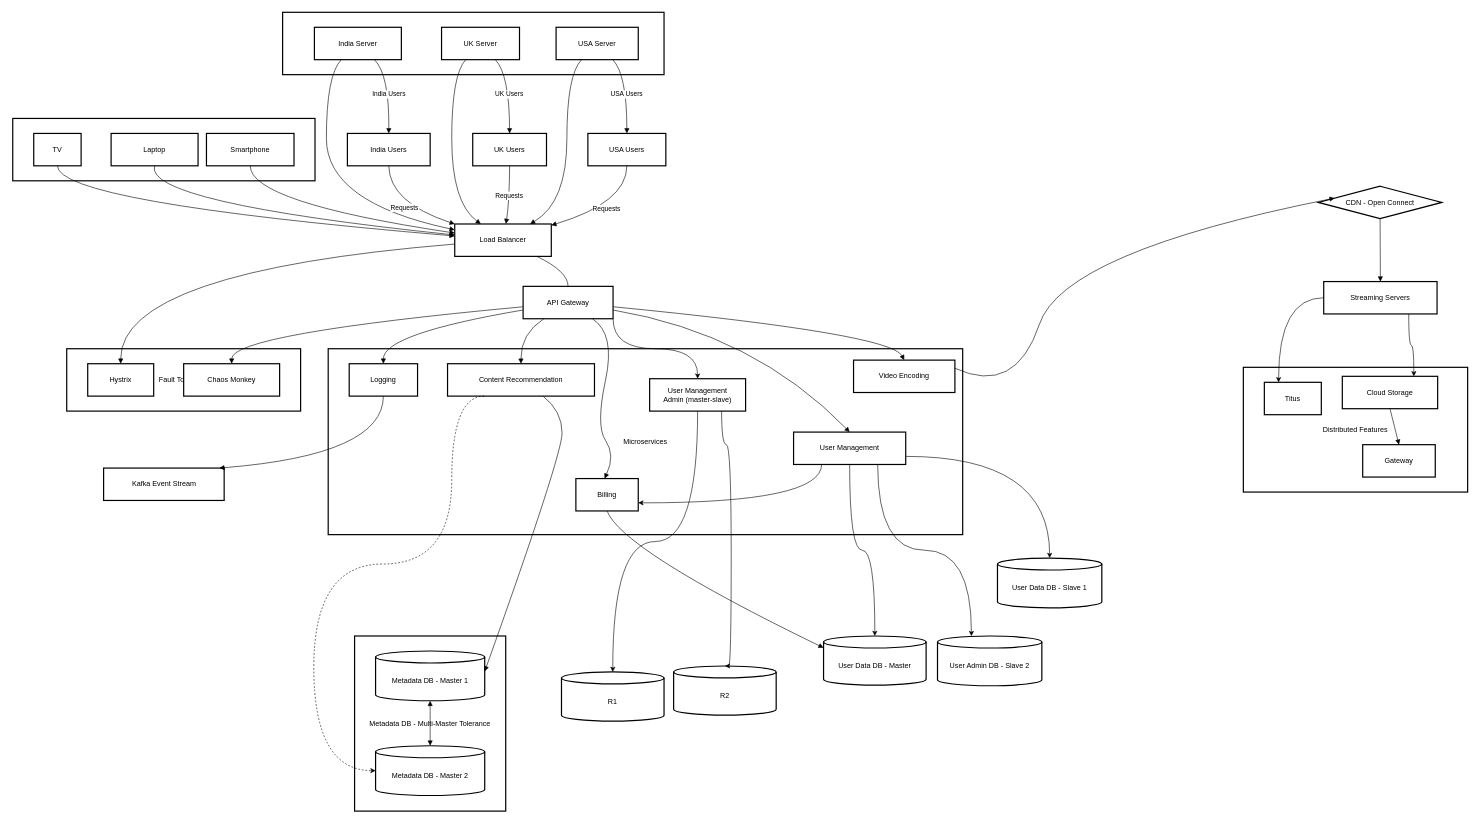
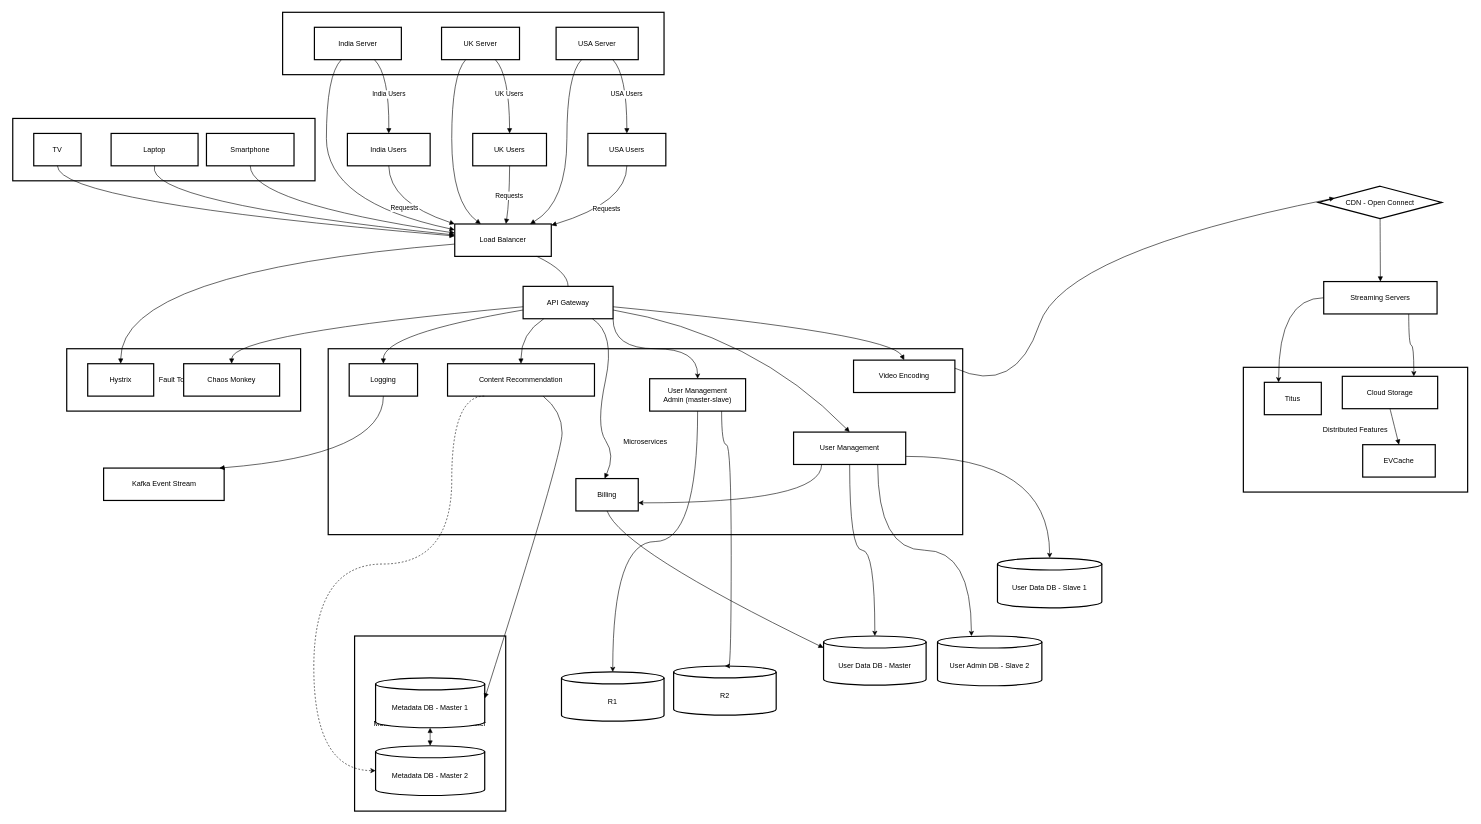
  <mxCell id="0" />
  <mxCell id="1" parent="0" />
  <mxCell id="2" value="Distributed Features" style="whiteSpace=wrap;strokeWidth=2;" vertex="1" parent="1"><mxGeometry x="2072" y="612" width="374" height="208" as="geometry" /></mxCell>
  <mxCell id="3" value="Fault Tolerance" style="whiteSpace=wrap;strokeWidth=2;" vertex="1" parent="1"><mxGeometry x="110" y="581" width="390" height="104" as="geometry" /></mxCell>
- <mxCell id="4" value="Metadata DB - Multi-Master Tolerance" style="whiteSpace=wrap;strokeWidth=2;" vertex="1" parent="1"><mxGeometry x="590" y="1060" width="252" height="292" as="geometry" /></mxCell>
+ <mxCell id="4" value="Metadata DB - Multi-Master Cluster" style="whiteSpace=wrap;strokeWidth=2;" vertex="1" parent="1"><mxGeometry x="590" y="1060" width="252" height="292" as="geometry" /></mxCell>
  <mxCell id="5" value="Microservices" style="whiteSpace=wrap;strokeWidth=2;" vertex="1" parent="1"><mxGeometry x="546" y="581" width="1058" height="310" as="geometry" /></mxCell>
  <mxCell id="6" value="Client Devices" style="whiteSpace=wrap;strokeWidth=2;" vertex="1" parent="1"><mxGeometry x="20" y="197" width="504" height="104" as="geometry" /></mxCell>
  <mxCell id="7" value="Regional Servers" style="whiteSpace=wrap;strokeWidth=2;" vertex="1" parent="1"><mxGeometry x="470" y="20" width="636" height="104" as="geometry" /></mxCell>
  <mxCell id="8" value="India Server" style="whiteSpace=wrap;strokeWidth=2;" vertex="1" parent="1"><mxGeometry x="523" y="45" width="145" height="54" as="geometry" /></mxCell>
  <mxCell id="9" value="UK Server" style="whiteSpace=wrap;strokeWidth=2;" vertex="1" parent="1"><mxGeometry x="735" y="45" width="130" height="54" as="geometry" /></mxCell>
  <mxCell id="10" value="USA Server" style="whiteSpace=wrap;strokeWidth=2;" vertex="1" parent="1"><mxGeometry x="926" y="45" width="137" height="54" as="geometry" /></mxCell>
  <mxCell id="11" value="India Users" style="whiteSpace=wrap;strokeWidth=2;" vertex="1" parent="1"><mxGeometry x="578" y="222" width="138" height="54" as="geometry" /></mxCell>
  <mxCell id="12" value="UK Users" style="whiteSpace=wrap;strokeWidth=2;" vertex="1" parent="1"><mxGeometry x="787" y="222" width="123" height="54" as="geometry" /></mxCell>
  <mxCell id="13" value="USA Users" style="whiteSpace=wrap;strokeWidth=2;" vertex="1" parent="1"><mxGeometry x="979" y="222" width="130" height="54" as="geometry" /></mxCell>
  <mxCell id="14" value="TV" style="whiteSpace=wrap;strokeWidth=2;" vertex="1" parent="1"><mxGeometry x="55" y="222" width="79" height="54" as="geometry" /></mxCell>
  <mxCell id="15" value="Laptop" style="whiteSpace=wrap;strokeWidth=2;" vertex="1" parent="1"><mxGeometry x="184" y="222" width="145" height="54" as="geometry" /></mxCell>
  <mxCell id="16" value="Smartphone" style="whiteSpace=wrap;strokeWidth=2;" vertex="1" parent="1"><mxGeometry x="343" y="222" width="146" height="54" as="geometry" /></mxCell>
  <mxCell id="17" value="Load Balancer" style="whiteSpace=wrap;strokeWidth=2;" vertex="1" parent="1"><mxGeometry x="757" y="373" width="161" height="54" as="geometry" /></mxCell>
  <mxCell id="18" style="edgeStyle=orthogonalEdgeStyle;rounded=0;orthogonalLoop=1;jettySize=auto;html=1;exitX=1;exitY=1;exitDx=0;exitDy=0;entryX=0.5;entryY=0;entryDx=0;entryDy=0;curved=1;" edge="1" parent="1" source="19" target="69"><mxGeometry relative="1" as="geometry" /></mxCell>
  <mxCell id="19" value="API Gateway" style="whiteSpace=wrap;strokeWidth=2;" vertex="1" parent="1"><mxGeometry x="871" y="477" width="150" height="54" as="geometry" /></mxCell>
  <mxCell id="20" value="Video Encoding" style="whiteSpace=wrap;strokeWidth=2;" vertex="1" parent="1"><mxGeometry x="1422" y="600" width="169" height="54" as="geometry" /></mxCell>
  <mxCell id="21" style="edgeStyle=orthogonalEdgeStyle;rounded=0;orthogonalLoop=1;jettySize=auto;html=1;exitX=1;exitY=0.75;exitDx=0;exitDy=0;curved=1;" edge="1" parent="1" source="23" target="28"><mxGeometry relative="1" as="geometry" /></mxCell>
  <mxCell id="22" style="edgeStyle=orthogonalEdgeStyle;rounded=0;orthogonalLoop=1;jettySize=auto;html=1;exitX=0.25;exitY=1;exitDx=0;exitDy=0;entryX=1;entryY=0.75;entryDx=0;entryDy=0;curved=1;" edge="1" parent="1" source="23" target="24"><mxGeometry relative="1" as="geometry" /></mxCell>
  <mxCell id="23" value="User Management" style="whiteSpace=wrap;strokeWidth=2;" vertex="1" parent="1"><mxGeometry x="1322" y="720" width="187" height="54" as="geometry" /></mxCell>
  <mxCell id="24" value="Billing" style="whiteSpace=wrap;strokeWidth=2;" vertex="1" parent="1"><mxGeometry x="959" y="797.5" width="104" height="54" as="geometry" /></mxCell>
  <mxCell id="25" value="Content Recommendation" style="whiteSpace=wrap;strokeWidth=2;" vertex="1" parent="1"><mxGeometry x="745" y="606" width="245" height="54" as="geometry" /></mxCell>
  <mxCell id="26" value="Logging" style="whiteSpace=wrap;strokeWidth=2;" vertex="1" parent="1"><mxGeometry x="581" y="606" width="114" height="54" as="geometry" /></mxCell>
  <mxCell id="27" value="User Data DB - Master" style="shape=cylinder3;boundedLbl=1;backgroundOutline=1;size=10;strokeWidth=2;whiteSpace=wrap;" vertex="1" parent="1"><mxGeometry x="1372" y="1060" width="171" height="82" as="geometry" /></mxCell>
  <mxCell id="28" value="User Data DB - Slave 1" style="shape=cylinder3;boundedLbl=1;backgroundOutline=1;size=10;strokeWidth=2;whiteSpace=wrap;" vertex="1" parent="1"><mxGeometry x="1662" y="930" width="174" height="83" as="geometry" /></mxCell>
  <mxCell id="29" value="User Admin DB - Slave 2" style="shape=cylinder3;boundedLbl=1;backgroundOutline=1;size=10;strokeWidth=2;whiteSpace=wrap;" vertex="1" parent="1"><mxGeometry x="1562" y="1060" width="174" height="83" as="geometry" /></mxCell>
- <mxCell id="30" value="Metadata DB - Master 1" style="shape=cylinder3;boundedLbl=1;backgroundOutline=1;size=10;strokeWidth=2;whiteSpace=wrap;" vertex="1" parent="1"><mxGeometry x="625" y="1085" width="182" height="83" as="geometry" /></mxCell>
+ <mxCell id="30" value="Metadata DB - Master 1" style="shape=cylinder3;boundedLbl=1;backgroundOutline=1;size=10;strokeWidth=2;whiteSpace=wrap;" vertex="1" parent="1"><mxGeometry x="625" y="1130" width="182" height="83" as="geometry" /></mxCell>
  <mxCell id="31" value="Metadata DB - Master 2" style="shape=cylinder3;boundedLbl=1;backgroundOutline=1;size=10;strokeWidth=2;whiteSpace=wrap;" vertex="1" parent="1"><mxGeometry x="625" y="1243" width="182" height="83" as="geometry" /></mxCell>
  <mxCell id="32" value="Kafka Event Stream" style="whiteSpace=wrap;strokeWidth=2;" vertex="1" parent="1"><mxGeometry x="171.5" y="780" width="201" height="54" as="geometry" /></mxCell>
  <mxCell id="33" value="CDN - Open Connect" style="rhombus;whiteSpace=wrap;strokeWidth=2;" vertex="1" parent="1"><mxGeometry x="2197" y="310" width="206" height="54" as="geometry" /></mxCell>
  <mxCell id="34" style="edgeStyle=orthogonalEdgeStyle;rounded=0;orthogonalLoop=1;jettySize=auto;html=1;exitX=0;exitY=0.5;exitDx=0;exitDy=0;entryX=0.25;entryY=0;entryDx=0;entryDy=0;curved=1;" edge="1" parent="1" source="36" target="40"><mxGeometry relative="1" as="geometry" /></mxCell>
  <mxCell id="35" style="edgeStyle=orthogonalEdgeStyle;rounded=0;orthogonalLoop=1;jettySize=auto;html=1;exitX=0.75;exitY=1;exitDx=0;exitDy=0;entryX=0.75;entryY=0;entryDx=0;entryDy=0;curved=1;" edge="1" parent="1" source="36" target="37"><mxGeometry relative="1" as="geometry" /></mxCell>
  <mxCell id="36" value="Streaming Servers" style="whiteSpace=wrap;strokeWidth=2;" vertex="1" parent="1"><mxGeometry x="2206" y="469" width="189" height="54" as="geometry" /></mxCell>
  <mxCell id="37" value="Cloud Storage" style="whiteSpace=wrap;strokeWidth=2;" vertex="1" parent="1"><mxGeometry x="2237" y="627" width="159" height="54" as="geometry" /></mxCell>
  <mxCell id="38" value="Hystrix" style="whiteSpace=wrap;strokeWidth=2;" vertex="1" parent="1"><mxGeometry x="145" y="606" width="110" height="54" as="geometry" /></mxCell>
  <mxCell id="39" value="Chaos Monkey" style="whiteSpace=wrap;strokeWidth=2;" vertex="1" parent="1"><mxGeometry x="305" y="606" width="160" height="54" as="geometry" /></mxCell>
  <mxCell id="40" value="Titus" style="whiteSpace=wrap;strokeWidth=2;" vertex="1" parent="1"><mxGeometry x="2107" y="637" width="95" height="54" as="geometry" /></mxCell>
- <mxCell id="41" value="Gateway" style="whiteSpace=wrap;strokeWidth=2;" vertex="1" parent="1"><mxGeometry x="2271" y="741" width="121" height="54" as="geometry" /></mxCell>
+ <mxCell id="41" value="EVCache" style="whiteSpace=wrap;strokeWidth=2;" vertex="1" parent="1"><mxGeometry x="2271" y="741" width="121" height="54" as="geometry" /></mxCell>
  <mxCell id="42" value="India Users" style="curved=1;startArrow=none;endArrow=block;exitX=0.69;exitY=1;entryX=0.5;entryY=-0.01;rounded=0;" edge="1" parent="1" source="8" target="11"><mxGeometry relative="1" as="geometry"><Array as="points"><mxPoint x="648" y="124" /></Array></mxGeometry></mxCell>
  <mxCell id="43" value="UK Users" style="curved=1;startArrow=none;endArrow=block;exitX=0.69;exitY=1;entryX=0.5;entryY=-0.01;rounded=0;" edge="1" parent="1" source="9" target="12"><mxGeometry relative="1" as="geometry"><Array as="points"><mxPoint x="848" y="124" /></Array></mxGeometry></mxCell>
  <mxCell id="44" value="USA Users" style="curved=1;startArrow=none;endArrow=block;exitX=0.69;exitY=1;entryX=0.5;entryY=-0.01;rounded=0;" edge="1" parent="1" source="10" target="13"><mxGeometry relative="1" as="geometry"><Array as="points"><mxPoint x="1044" y="124" /></Array></mxGeometry></mxCell>
  <mxCell id="45" value="" style="curved=1;startArrow=none;endArrow=block;exitX=0.5;exitY=0.99;entryX=0;entryY=0.37;rounded=0;" edge="1" parent="1" source="14" target="17"><mxGeometry relative="1" as="geometry"><Array as="points"><mxPoint x="94" y="337" /></Array></mxGeometry></mxCell>
  <mxCell id="46" value="" style="curved=1;startArrow=none;endArrow=block;exitX=0.5;exitY=0.99;entryX=0;entryY=0.34;rounded=0;" edge="1" parent="1" source="15" target="17"><mxGeometry relative="1" as="geometry"><Array as="points"><mxPoint x="238" y="337" /></Array></mxGeometry></mxCell>
  <mxCell id="47" value="" style="curved=1;startArrow=none;endArrow=block;exitX=0.5;exitY=0.99;entryX=0;entryY=0.28;rounded=0;" edge="1" parent="1" source="16" target="17"><mxGeometry relative="1" as="geometry"><Array as="points"><mxPoint x="416" y="337" /></Array></mxGeometry></mxCell>
  <mxCell id="48" value="" style="curved=1;startArrow=none;endArrow=none;exitX=0.85;exitY=1;entryX=0.5;entryY=0;rounded=0;" edge="1" parent="1" source="17" target="19"><mxGeometry relative="1" as="geometry"><Array as="points"><mxPoint x="946" y="452" /></Array></mxGeometry></mxCell>
  <mxCell id="49" value="" style="curved=1;startArrow=none;endArrow=block;exitX=1;exitY=0.63;entryX=0.5;entryY=0;rounded=0;" edge="1" parent="1" source="19" target="20"><mxGeometry relative="1" as="geometry"><Array as="points"><mxPoint x="1484" y="556" /></Array></mxGeometry></mxCell>
  <mxCell id="50" value="" style="curved=1;startArrow=none;endArrow=block;exitX=1;exitY=0.73;entryX=0.5;entryY=0;rounded=0;" edge="1" parent="1" source="19" target="23"><mxGeometry relative="1" as="geometry"><Array as="points"><mxPoint x="1256" y="556" /></Array></mxGeometry></mxCell>
  <mxCell id="51" value="" style="curved=1;startArrow=none;endArrow=block;exitX=0.77;exitY=1;entryX=0.46;entryY=0;rounded=0;" edge="1" parent="1" source="19" target="24"><mxGeometry relative="1" as="geometry"><Array as="points"><mxPoint x="1025" y="556" /><mxPoint x="992" y="710" /><mxPoint x="1025" y="758" /></Array></mxGeometry></mxCell>
  <mxCell id="52" value="" style="curved=1;startArrow=none;endArrow=block;exitX=0.23;exitY=1;entryX=0.5;entryY=0;rounded=0;" edge="1" parent="1" source="19" target="25"><mxGeometry relative="1" as="geometry"><Array as="points"><mxPoint x="867" y="556" /></Array></mxGeometry></mxCell>
  <mxCell id="53" value="" style="curved=1;startArrow=none;endArrow=block;exitX=0;exitY=0.73;entryX=0.5;entryY=0;rounded=0;" edge="1" parent="1" source="19" target="26"><mxGeometry relative="1" as="geometry"><Array as="points"><mxPoint x="638" y="556" /></Array></mxGeometry></mxCell>
  <mxCell id="54" value="" style="curved=1;startArrow=none;endArrow=block;exitX=0.65;exitY=1;entryX=1;entryY=0.41;rounded=0;" edge="1" parent="1" source="25" target="30"><mxGeometry relative="1" as="geometry"><Array as="points"><mxPoint x="936" y="685" /><mxPoint x="936" y="758" /></Array></mxGeometry></mxCell>
  <mxCell id="55" value="" style="curved=1;startArrow=block;endArrow=block;exitX=0.5;exitY=1;entryX=0.5;entryY=0;rounded=0;" edge="1" parent="1" source="30" target="31"><mxGeometry relative="1" as="geometry"><Array as="points" /></mxGeometry></mxCell>
  <mxCell id="56" value="" style="curved=1;startArrow=none;endArrow=block;exitX=0.5;exitY=1;entryX=0.96;entryY=0;rounded=0;" edge="1" parent="1" source="26" target="32"><mxGeometry relative="1" as="geometry"><Array as="points"><mxPoint x="638" y="758" /></Array></mxGeometry></mxCell>
  <mxCell id="57" value="" style="curved=1;startArrow=none;endArrow=block;exitX=1;exitY=0.25;entryX=0;entryY=0.32;rounded=0;exitDx=0;exitDy=0;" edge="1" parent="1" source="20" target="33"><mxGeometry relative="1" as="geometry"><Array as="points"><mxPoint x="1692" y="660" /><mxPoint x="1772" y="420" /></Array></mxGeometry></mxCell>
  <mxCell id="58" value="" style="curved=1;startArrow=none;endArrow=block;exitX=0.5;exitY=1;entryX=0.5;entryY=-0.01;rounded=0;" edge="1" parent="1" source="33" target="36"><mxGeometry relative="1" as="geometry"><Array as="points" /></mxGeometry></mxCell>
  <mxCell id="59" value="" style="curved=1;startArrow=none;endArrow=block;exitX=0;exitY=0.62;entryX=0.5;entryY=0;rounded=0;" edge="1" parent="1" source="17" target="38"><mxGeometry relative="1" as="geometry"><Array as="points"><mxPoint x="200" y="452" /></Array></mxGeometry></mxCell>
  <mxCell id="60" value="" style="curved=1;startArrow=none;endArrow=block;exitX=0;exitY=0.63;entryX=0.5;entryY=0;rounded=0;" edge="1" parent="1" source="19" target="39"><mxGeometry relative="1" as="geometry"><Array as="points"><mxPoint x="385" y="556" /></Array></mxGeometry></mxCell>
  <mxCell id="61" value="" style="curved=1;startArrow=none;endArrow=block;exitX=0.5;exitY=1.01;entryX=0.5;entryY=0.01;rounded=0;" edge="1" parent="1" source="37" target="41"><mxGeometry relative="1" as="geometry"><Array as="points" /></mxGeometry></mxCell>
  <mxCell id="62" value="" style="curved=1;startArrow=none;endArrow=block;exitX=0.31;exitY=1;entryX=0;entryY=0.18;rounded=0;" edge="1" parent="1" source="8" target="17"><mxGeometry relative="1" as="geometry"><Array as="points"><mxPoint x="543" y="124" /><mxPoint x="543" y="337" /></Array></mxGeometry></mxCell>
  <mxCell id="63" value="" style="curved=1;startArrow=none;endArrow=block;exitX=0.31;exitY=1;entryX=0.27;entryY=0;rounded=0;" edge="1" parent="1" source="9" target="17"><mxGeometry relative="1" as="geometry"><Array as="points"><mxPoint x="752" y="124" /><mxPoint x="752" y="337" /></Array></mxGeometry></mxCell>
  <mxCell id="64" value="" style="curved=1;startArrow=none;endArrow=block;exitX=0.31;exitY=1;entryX=0.78;entryY=0;rounded=0;" edge="1" parent="1" source="10" target="17"><mxGeometry relative="1" as="geometry"><Array as="points"><mxPoint x="944" y="124" /><mxPoint x="944" y="337" /></Array></mxGeometry></mxCell>
  <mxCell id="65" value="Requests" style="curved=1;startArrow=none;endArrow=block;exitX=0.5;exitY=0.99;entryX=0;entryY=0;rounded=0;" edge="1" parent="1" source="11" target="17"><mxGeometry relative="1" as="geometry"><Array as="points"><mxPoint x="648" y="337" /></Array></mxGeometry></mxCell>
  <mxCell id="66" value="Requests" style="curved=1;startArrow=none;endArrow=block;exitX=0.5;exitY=0.99;entryX=0.53;entryY=0;rounded=0;" edge="1" parent="1" source="12" target="17"><mxGeometry relative="1" as="geometry"><Array as="points"><mxPoint x="848" y="337" /></Array></mxGeometry></mxCell>
  <mxCell id="67" value="Requests" style="curved=1;startArrow=none;endArrow=block;exitX=0.5;exitY=0.99;entryX=1;entryY=0.04;rounded=0;" edge="1" parent="1" source="13" target="17"><mxGeometry relative="1" as="geometry"><Array as="points"><mxPoint x="1044" y="337" /></Array></mxGeometry></mxCell>
  <mxCell id="68" value="" style="curved=1;startArrow=none;endArrow=block;exitX=0.5;exitY=1;entryX=0;entryY=0.24;rounded=0;" edge="1" parent="1" source="24" target="27"><mxGeometry relative="1" as="geometry"><Array as="points"><mxPoint x="1035" y="916" /></Array></mxGeometry></mxCell>
  <mxCell id="69" value="User Management&#10;Admin (master-slave)" style="whiteSpace=wrap;strokeWidth=2;" vertex="1" parent="1"><mxGeometry x="1082" y="631" width="160" height="54" as="geometry" /></mxCell>
  <mxCell id="70" style="edgeStyle=orthogonalEdgeStyle;rounded=0;orthogonalLoop=1;jettySize=auto;html=1;exitX=0.75;exitY=1;exitDx=0;exitDy=0;entryX=0.325;entryY=0.003;entryDx=0;entryDy=0;entryPerimeter=0;curved=1;" edge="1" parent="1" source="23" target="29"><mxGeometry relative="1" as="geometry" /></mxCell>
  <mxCell id="71" style="edgeStyle=orthogonalEdgeStyle;rounded=0;orthogonalLoop=1;jettySize=auto;html=1;exitX=0.5;exitY=1;exitDx=0;exitDy=0;entryX=0.5;entryY=0;entryDx=0;entryDy=0;entryPerimeter=0;curved=1;" edge="1" parent="1" source="23" target="27"><mxGeometry relative="1" as="geometry" /></mxCell>
  <mxCell id="72" value="R1" style="shape=cylinder3;boundedLbl=1;backgroundOutline=1;size=10;strokeWidth=2;whiteSpace=wrap;" vertex="1" parent="1"><mxGeometry x="935" y="1120" width="171" height="82" as="geometry" /></mxCell>
  <mxCell id="73" style="edgeStyle=orthogonalEdgeStyle;rounded=0;orthogonalLoop=1;jettySize=auto;html=1;exitX=0.5;exitY=1;exitDx=0;exitDy=0;entryX=0.5;entryY=0;entryDx=0;entryDy=0;entryPerimeter=0;curved=1;" edge="1" parent="1" source="69" target="72"><mxGeometry relative="1" as="geometry" /></mxCell>
  <mxCell id="74" value="R2" style="shape=cylinder3;boundedLbl=1;backgroundOutline=1;size=10;strokeWidth=2;whiteSpace=wrap;" vertex="1" parent="1"><mxGeometry x="1122" y="1110" width="171" height="82" as="geometry" /></mxCell>
  <mxCell id="75" style="edgeStyle=orthogonalEdgeStyle;rounded=0;orthogonalLoop=1;jettySize=auto;html=1;exitX=0.75;exitY=1;exitDx=0;exitDy=0;entryX=0.5;entryY=0;entryDx=0;entryDy=0;entryPerimeter=0;curved=1;" edge="1" parent="1" target="74" source="69"><mxGeometry relative="1" as="geometry"><mxPoint x="1281" y="741" as="sourcePoint" /><Array as="points"><mxPoint x="1202" y="741" /><mxPoint x="1218" y="741" /></Array></mxGeometry></mxCell>
  <mxCell id="76" style="edgeStyle=orthogonalEdgeStyle;rounded=0;orthogonalLoop=1;jettySize=auto;html=1;exitX=0.25;exitY=1;exitDx=0;exitDy=0;entryX=0;entryY=0.5;entryDx=0;entryDy=0;entryPerimeter=0;curved=1;dashed=1;" edge="1" parent="1" source="25" target="31"><mxGeometry relative="1" as="geometry"><Array as="points"><mxPoint x="752" y="660" /><mxPoint x="752" y="940" /><mxPoint x="522" y="940" /><mxPoint x="522" y="1285" /></Array></mxGeometry></mxCell>
